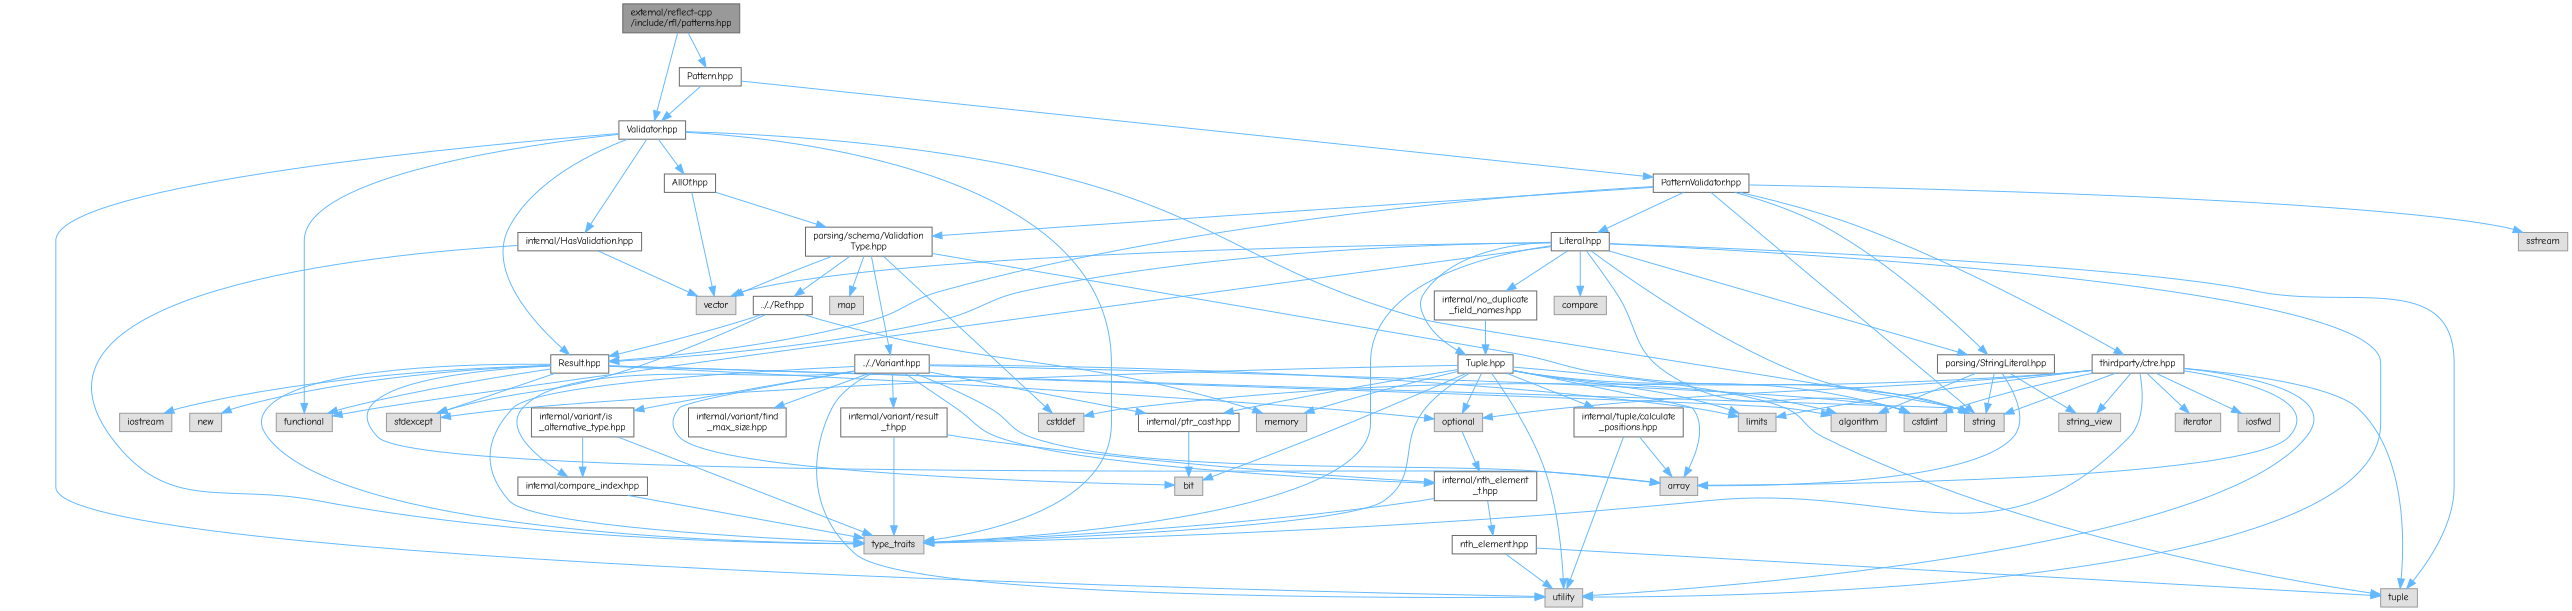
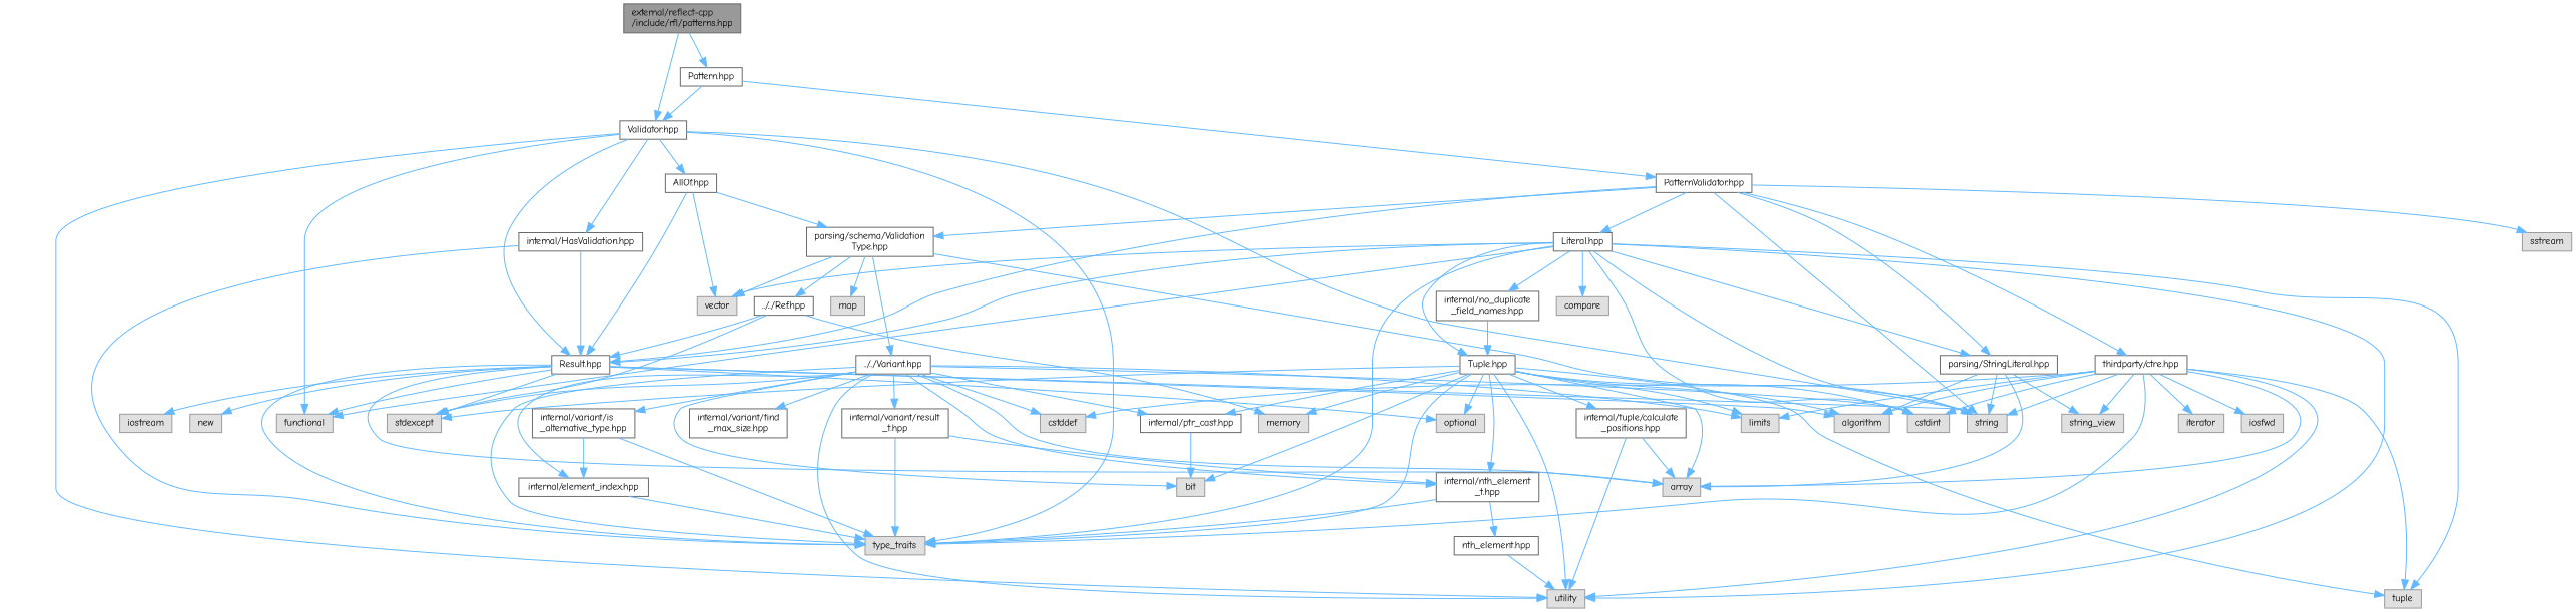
  digraph {
    fontname="Comic Neue"
    node [color=grey60 fillcolor="#E0E0E0" fontname="Comic Neue" fontsize=10 shape=box style=filled]
    edge [color=steelblue1 fontname="Comic Neue" fontsize=10 labelfontname=Helvetica labelfontsize=10 style=solid]
    n1 [color=gray40 fillcolor=grey60 fontcolor=black height=0.2 label="external/reflect-cpp\l/include/rfl/patterns.hpp" width=0.4]
    n2 [color=grey40 fillcolor=white height=0.2 label="Pattern.hpp" width=0.4]
    n3 [color=grey40 fillcolor=white height=0.2 label="Validator.hpp" width=0.4]
    n4 [color=grey40 fillcolor=white height=0.2 label="PatternValidator.hpp" width=0.4]
    n5 [height=0.2 label=string width=0.4]
    n6 [color=grey40 fillcolor=white height=0.2 label="Result.hpp" width=0.4]
    n7 [height=0.2 label=utility width=0.4]
    n8 [height=0.2 label=type_traits width=0.4]
    n9 [height=0.2 label=functional width=0.4]
    n10 [color=grey40 fillcolor=white height=0.2 label="AllOf.hpp" width=0.4]
    n11 [color=grey40 fillcolor=white height=0.2 label="internal/HasValidation.hpp" width=0.4]
    n12 [height=0.2 label=sstream width=0.4]
    n13 [color=grey40 fillcolor=white height=0.2 label="thirdparty/ctre.hpp" width=0.4]
    n14 [color=grey40 fillcolor=white height=0.2 label="Literal.hpp" width=0.4]
    n15 [color=grey40 fillcolor=white height=0.2 label="parsing/StringLiteral.hpp" width=0.4]
    n16 [color=grey40 fillcolor=white height=0.2 label="parsing/schema/Validation\lType.hpp" width=0.4]
    n17 [height=0.2 label=cstddef width=0.4]
    n18 [height=0.2 label=string_view width=0.4]
    n19 [height=0.2 label=array width=0.4]
    n20 [height=0.2 label=cstdint width=0.4]
    n21 [height=0.2 label=limits width=0.4]
    n22 [height=0.2 label=tuple width=0.4]
    n23 [height=0.2 label=iterator width=0.4]
    n24 [height=0.2 label=optional width=0.4]
    n25 [height=0.2 label=iosfwd width=0.4]
    n26 [height=0.2 label=compare width=0.4]
    n27 [height=0.2 label=vector width=0.4]
    n28 [color=grey40 fillcolor=white height=0.2 label="Tuple.hpp" width=0.4]
    n29 [color=grey40 fillcolor=white height=0.2 label="internal/no_duplicate\l_field_names.hpp" width=0.4]
    n30 [height=0.2 label=algorithm width=0.4]
    n31 [height=0.2 label=iostream width=0.4]
    n32 [height=0.2 label=new width=0.4]
    n33 [height=0.2 label=stdexcept width=0.4]
    n34 [height=0.2 label=map width=0.4]
    n35 [color=grey40 fillcolor=white height=0.2 label="../../Ref.hpp" width=0.4]
    n36 [color=grey40 fillcolor=white height=0.2 label="../../Variant.hpp" width=0.4]
    n37 [height=0.2 label=bit width=0.4]
    n38 [height=0.2 label=memory width=0.4]
    n39 [color=grey40 fillcolor=white height=0.2 label="internal/nth_element\l_t.hpp" width=0.4]
    n40 [color=grey40 fillcolor=white height=0.2 label="internal/ptr_cast.hpp" width=0.4]
    n41 [color=grey40 fillcolor=white height=0.2 label="internal/tuple/calculate\l_positions.hpp" width=0.4]
    n42 [color=grey40 fillcolor=white height=0.2 label="nth_element.hpp" width=0.4]
-   n43 [color=grey40 fillcolor=white height=0.2 label="internal/compare_index.hpp" width=0.4]
+   n43 [color=grey40 fillcolor=white height=0.2 label="internal/element_index.hpp" width=0.4]
    n44 [color=grey40 fillcolor=white height=0.2 label="internal/variant/find\l_max_size.hpp" width=0.4]
    n45 [color=grey40 fillcolor=white height=0.2 label="internal/variant/is\l_alternative_type.hpp" width=0.4]
    n46 [color=grey40 fillcolor=white height=0.2 label="internal/variant/result\l_t.hpp" width=0.4]
    n1 -> n2
    n1 -> n3
    n2 -> n3
    n2 -> n4
    n3 -> n5
    n3 -> n6
    n3 -> n7
    n3 -> n8
    n3 -> n9
    n3 -> n10
    n3 -> n11
    n4 -> n5
    n4 -> n6
    n4 -> n12
    n4 -> n13
    n4 -> n14
    n4 -> n15
    n4 -> n16
    n6 -> n5
    n6 -> n8
    n6 -> n9
    n6 -> n19
    n6 -> n24
    n6 -> n30
    n6 -> n31
    n6 -> n32
    n6 -> n33
+   n10 -> n6
    n10 -> n16
    n10 -> n27
-   n11 -> n27
+   n11 -> n6
    n11 -> n8
    n13 -> n5
    n13 -> n7
    n13 -> n8
    n13 -> n17
    n13 -> n18
    n13 -> n19
    n13 -> n20
    n13 -> n21
    n13 -> n22
    n13 -> n23
-   n13 -> n24
+   n13 -> n30
    n13 -> n25
    n14 -> n5
    n14 -> n6
    n14 -> n7
    n14 -> n8
    n14 -> n9
    n14 -> n15
    n14 -> n20
    n14 -> n22
    n14 -> n26
    n14 -> n27
    n14 -> n28
    n14 -> n29
    n15 -> n5
    n15 -> n18
    n15 -> n19
    n15 -> n30
    n16 -> n5
-   n16 -> n17
+   n36 -> n17
    n16 -> n27
    n16 -> n34
    n16 -> n35
    n16 -> n36
    n28 -> n7
    n28 -> n8
    n28 -> n19
    n28 -> n20
    n28 -> n21
    n28 -> n22
    n28 -> n24
    n28 -> n30
    n28 -> n33
    n28 -> n37
    n28 -> n38
-   n24 -> n39
+   n28 -> n39
    n28 -> n40
    n28 -> n41
    n29 -> n28
    n35 -> n6
    n35 -> n33
    n35 -> n38
    n36 -> n7
    n36 -> n8
    n36 -> n19
    n36 -> n20
    n36 -> n21
+   n36 -> n33
    n36 -> n37
    n36 -> n39
    n36 -> n40
    n36 -> n43
    n36 -> n44
    n36 -> n45
    n36 -> n46
    n39 -> n8
    n39 -> n42
    n40 -> n37
    n41 -> n7
    n41 -> n19
    n42 -> n7
-   n42 -> n22
    n43 -> n8
    n45 -> n8
    n45 -> n43
    n46 -> n8
    n46 -> n39
  }
